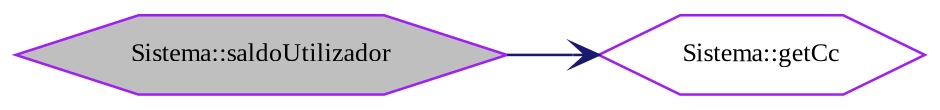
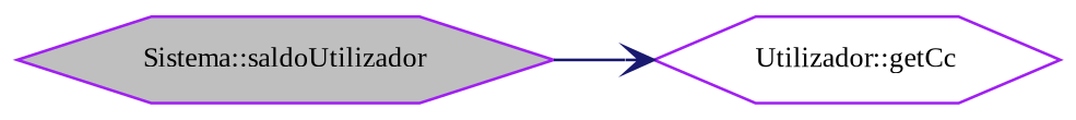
  digraph {
    rankdir=LR
    fontname="Liberation Serif"
    node [color=purple fontname="Liberation Serif" fontsize=10 shape=hexagon style=filled]
    n1 [fillcolor=grey75 fontcolor=black height=0.2 label="Sistema::saldoUtilizador" width=0.4]
-   n2 [fillcolor=white height=0.2 label="Sistema::getCc" width=0.4]
+   n2 [fillcolor=white height=0.2 label="Utilizador::getCc" width=0.4]
    n1 -> n2 [color=midnightblue fontname="Liberation Serif" fontsize=10 labelfontname=Helvetica labelfontsize=10 style=solid arrowhead=vee]
  }
